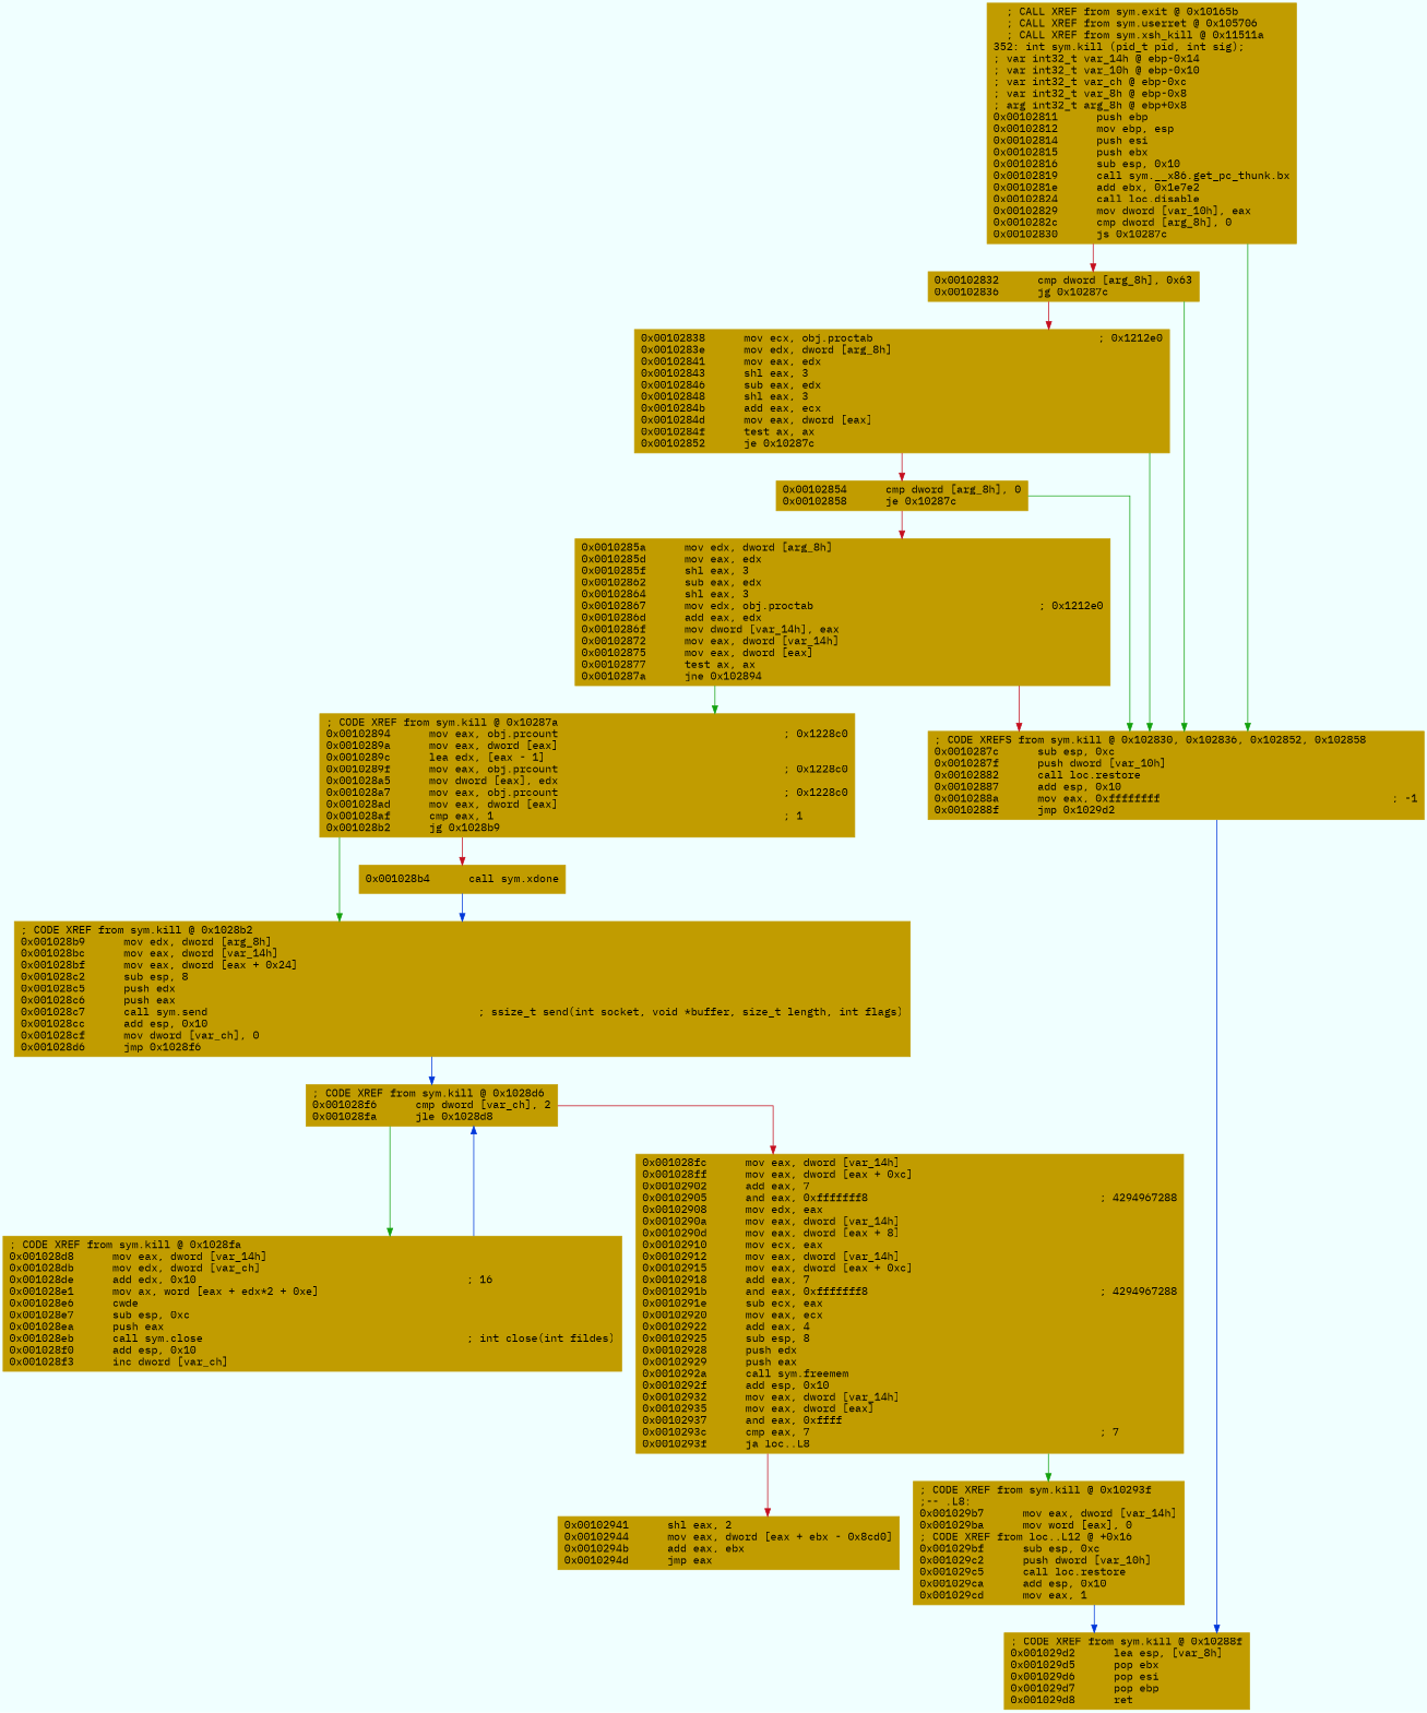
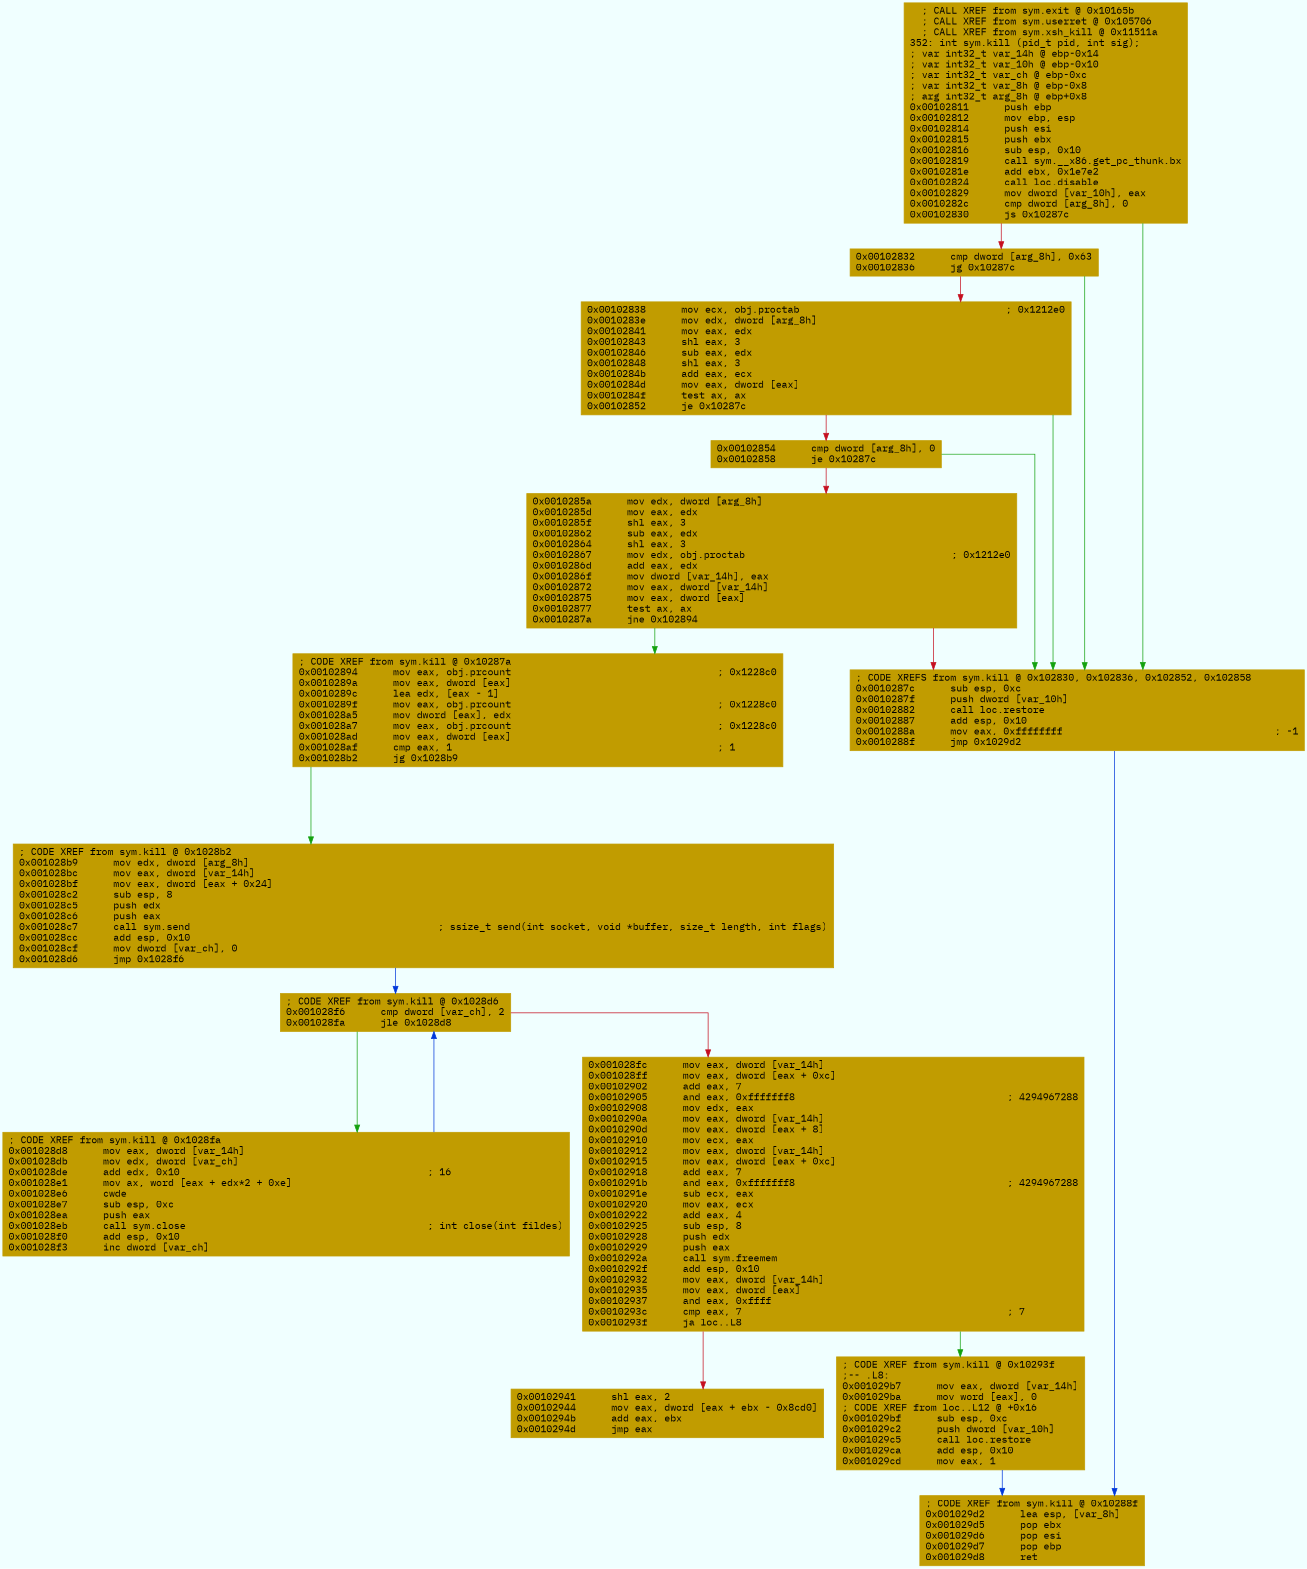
  digraph {
    bgcolor=azure
    fontname="IBM Plex Mono"
    fontsize=8
    splines=ortho
    node [color="#c19c00" fillcolor="#c19c00" fontname="IBM Plex Mono" shape=box style=filled]
    edge [arrowhead=normal color="#c50f1f" fontname="IBM Plex Mono"]
    n1 [label="  ; CALL XREF from sym.exit @ 0x10165b\l  ; CALL XREF from sym.userret @ 0x105706\l  ; CALL XREF from sym.xsh_kill @ 0x11511a\l352: int sym.kill (pid_t pid, int sig);\l; var int32_t var_14h @ ebp-0x14\l; var int32_t var_10h @ ebp-0x10\l; var int32_t var_ch @ ebp-0xc\l; var int32_t var_8h @ ebp-0x8\l; arg int32_t arg_8h @ ebp+0x8\l0x00102811      push ebp\l0x00102812      mov ebp, esp\l0x00102814      push esi\l0x00102815      push ebx\l0x00102816      sub esp, 0x10\l0x00102819      call sym.__x86.get_pc_thunk.bx\l0x0010281e      add ebx, 0x1e7e2\l0x00102824      call loc.disable\l0x00102829      mov dword [var_10h], eax\l0x0010282c      cmp dword [arg_8h], 0\l0x00102830      js 0x10287c\l"]
    n2 [label="0x00102832      cmp dword [arg_8h], 0x63\l0x00102836      jg 0x10287c\l"]
    n3 [label="; CODE XREFS from sym.kill @ 0x102830, 0x102836, 0x102852, 0x102858\l0x0010287c      sub esp, 0xc\l0x0010287f      push dword [var_10h]\l0x00102882      call loc.restore\l0x00102887      add esp, 0x10\l0x0010288a      mov eax, 0xffffffff                                    ; -1\l0x0010288f      jmp 0x1029d2\l"]
    n4 [label="0x00102838      mov ecx, obj.proctab                                   ; 0x1212e0\l0x0010283e      mov edx, dword [arg_8h]\l0x00102841      mov eax, edx\l0x00102843      shl eax, 3\l0x00102846      sub eax, edx\l0x00102848      shl eax, 3\l0x0010284b      add eax, ecx\l0x0010284d      mov eax, dword [eax]\l0x0010284f      test ax, ax\l0x00102852      je 0x10287c\l"]
    n5 [label="0x00102854      cmp dword [arg_8h], 0\l0x00102858      je 0x10287c\l"]
    n6 [label="0x0010285a      mov edx, dword [arg_8h]\l0x0010285d      mov eax, edx\l0x0010285f      shl eax, 3\l0x00102862      sub eax, edx\l0x00102864      shl eax, 3\l0x00102867      mov edx, obj.proctab                                   ; 0x1212e0\l0x0010286d      add eax, edx\l0x0010286f      mov dword [var_14h], eax\l0x00102872      mov eax, dword [var_14h]\l0x00102875      mov eax, dword [eax]\l0x00102877      test ax, ax\l0x0010287a      jne 0x102894\l"]
    n7 [label="; CODE XREF from sym.kill @ 0x10287a\l0x00102894      mov eax, obj.prcount                                   ; 0x1228c0\l0x0010289a      mov eax, dword [eax]\l0x0010289c      lea edx, [eax - 1]\l0x0010289f      mov eax, obj.prcount                                   ; 0x1228c0\l0x001028a5      mov dword [eax], edx\l0x001028a7      mov eax, obj.prcount                                   ; 0x1228c0\l0x001028ad      mov eax, dword [eax]\l0x001028af      cmp eax, 1                                             ; 1\l0x001028b2      jg 0x1028b9\l"]
    n8 [label="; CODE XREF from sym.kill @ 0x10288f\l0x001029d2      lea esp, [var_8h]\l0x001029d5      pop ebx\l0x001029d6      pop esi\l0x001029d7      pop ebp\l0x001029d8      ret\l"]
-   n9 [label="0x001028b4      call sym.xdone\l"]
    n10 [label="; CODE XREF from sym.kill @ 0x1028b2\l0x001028b9      mov edx, dword [arg_8h]\l0x001028bc      mov eax, dword [var_14h]\l0x001028bf      mov eax, dword [eax + 0x24]\l0x001028c2      sub esp, 8\l0x001028c5      push edx\l0x001028c6      push eax\l0x001028c7      call sym.send                                          ; ssize_t send(int socket, void *buffer, size_t length, int flags)\l0x001028cc      add esp, 0x10\l0x001028cf      mov dword [var_ch], 0\l0x001028d6      jmp 0x1028f6\l"]
    n11 [label="; CODE XREF from sym.kill @ 0x1028d6\l0x001028f6      cmp dword [var_ch], 2\l0x001028fa      jle 0x1028d8\l"]
    n12 [label="; CODE XREF from sym.kill @ 0x1028fa\l0x001028d8      mov eax, dword [var_14h]\l0x001028db      mov edx, dword [var_ch]\l0x001028de      add edx, 0x10                                          ; 16\l0x001028e1      mov ax, word [eax + edx*2 + 0xe]\l0x001028e6      cwde\l0x001028e7      sub esp, 0xc\l0x001028ea      push eax\l0x001028eb      call sym.close                                         ; int close(int fildes)\l0x001028f0      add esp, 0x10\l0x001028f3      inc dword [var_ch]\l"]
    n13 [label="0x001028fc      mov eax, dword [var_14h]\l0x001028ff      mov eax, dword [eax + 0xc]\l0x00102902      add eax, 7\l0x00102905      and eax, 0xfffffff8                                    ; 4294967288\l0x00102908      mov edx, eax\l0x0010290a      mov eax, dword [var_14h]\l0x0010290d      mov eax, dword [eax + 8]\l0x00102910      mov ecx, eax\l0x00102912      mov eax, dword [var_14h]\l0x00102915      mov eax, dword [eax + 0xc]\l0x00102918      add eax, 7\l0x0010291b      and eax, 0xfffffff8                                    ; 4294967288\l0x0010291e      sub ecx, eax\l0x00102920      mov eax, ecx\l0x00102922      add eax, 4\l0x00102925      sub esp, 8\l0x00102928      push edx\l0x00102929      push eax\l0x0010292a      call sym.freemem\l0x0010292f      add esp, 0x10\l0x00102932      mov eax, dword [var_14h]\l0x00102935      mov eax, dword [eax]\l0x00102937      and eax, 0xffff\l0x0010293c      cmp eax, 7                                             ; 7\l0x0010293f      ja loc..L8\l"]
    n14 [label="0x00102941      shl eax, 2\l0x00102944      mov eax, dword [eax + ebx - 0x8cd0]\l0x0010294b      add eax, ebx\l0x0010294d      jmp eax\l"]
    n15 [label="; CODE XREF from sym.kill @ 0x10293f\l;-- .L8:\l0x001029b7      mov eax, dword [var_14h]\l0x001029ba      mov word [eax], 0\l; CODE XREF from loc..L12 @ +0x16\l0x001029bf      sub esp, 0xc\l0x001029c2      push dword [var_10h]\l0x001029c5      call loc.restore\l0x001029ca      add esp, 0x10\l0x001029cd      mov eax, 1\l"]
    n1 -> n2
    n1 -> n3 [color="#13a10e"]
    n2 -> n3 [color="#13a10e"]
    n2 -> n4
    n3 -> n8 [color="#0037da"]
    n4 -> n3 [color="#13a10e"]
    n4 -> n5
    n5 -> n3 [color="#13a10e"]
    n5 -> n6
    n6 -> n3
    n6 -> n7 [color="#13a10e"]
-   n7 -> n9
    n7 -> n10 [color="#13a10e"]
-   n9 -> n10 [color="#0037da"]
    n10 -> n11 [color="#0037da"]
    n11 -> n12 [color="#13a10e"]
    n11 -> n13
    n12 -> n11 [color="#0037da"]
    n13 -> n14
    n13 -> n15 [color="#13a10e"]
    n15 -> n8 [color="#0037da"]
  }
